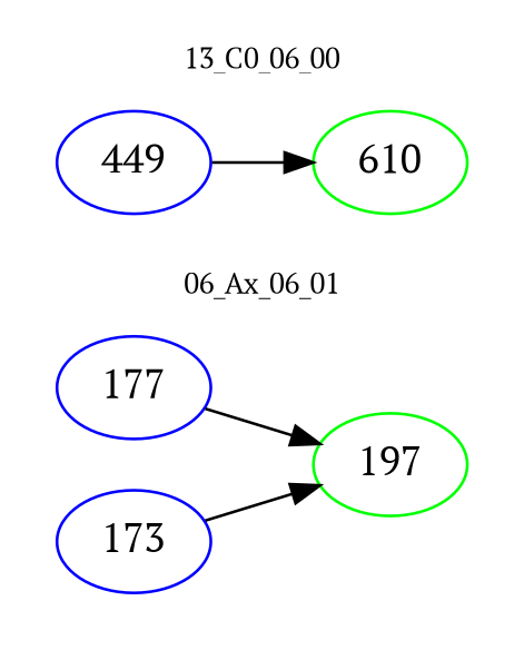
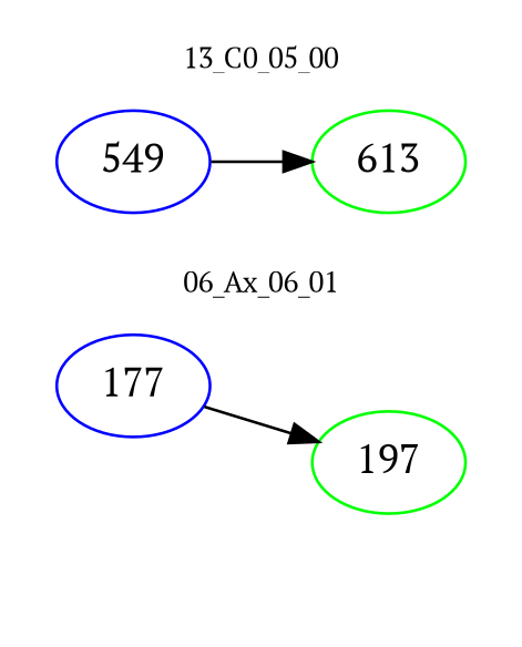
  digraph {
    fontname="PT Serif"
    rankdir=LR
    node [color=blue fontname="PT Serif"]
    edge [color=black fontname="PT Serif"]
    n1 [label=177]
-   n2 [label=173]
    n3 [color=green label=197]
-   n4 [label=449]
-   n5 [color=green label=610]
+   n4 [label=549]
+   n5 [color=green label=613]
    subgraph cluster_1 {
      color=white
      fontsize=10
      label="06_Ax_06_01"
      n1
-     n2
      n3
    }
    subgraph cluster_2 {
      color=white
      fontsize=10
-     label="13_C0_06_00"
+     label="13_C0_05_00"
      n4
      n5
    }
    n1 -> n3
-   n2 -> n3
    n4 -> n5
  }
